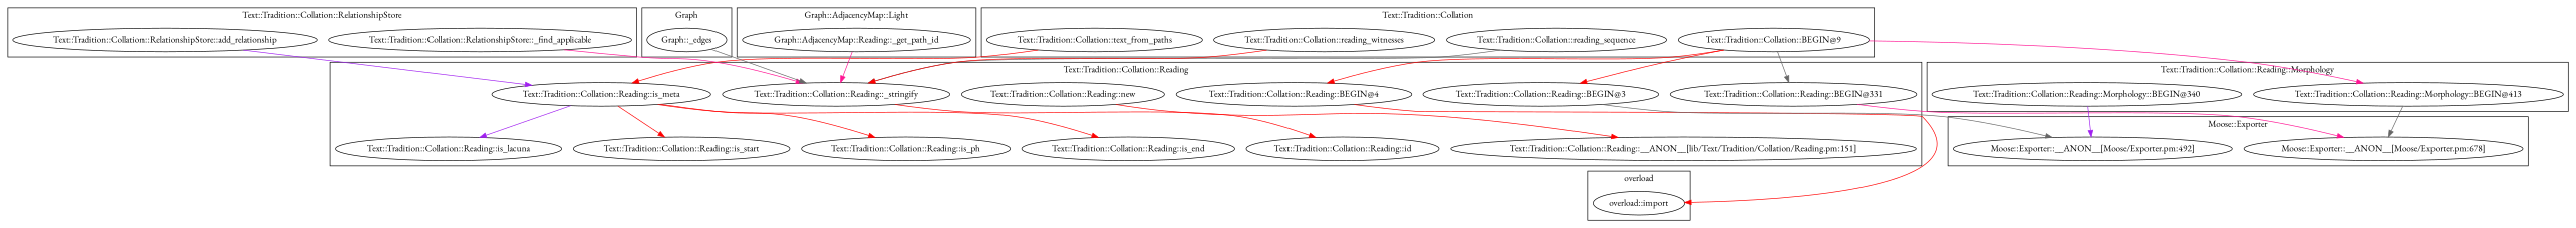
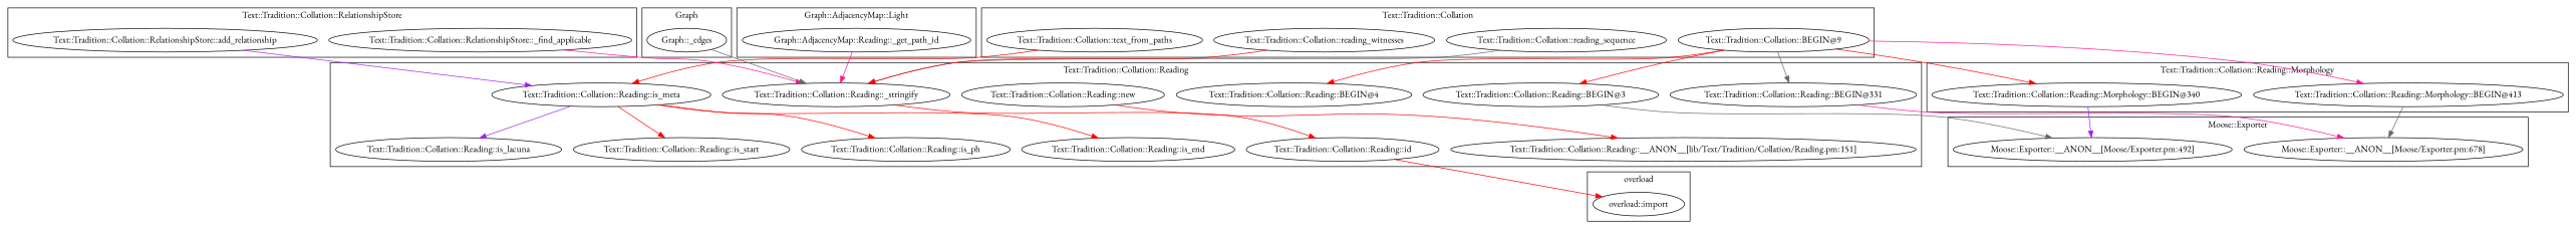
  digraph {
    fontname="EB Garamond"
    node [fontname="EB Garamond"]
    edge [color=red fontname="EB Garamond"]
    "Text::Tradition::Collation::text_from_paths"
    "Text::Tradition::Collation::reading_sequence"
    "Text::Tradition::Collation::reading_witnesses"
    "Text::Tradition::Collation::BEGIN@9"
    "Text::Tradition::Collation::RelationshipStore::_find_applicable"
    "Text::Tradition::Collation::RelationshipStore::add_relationship"
    "Text::Tradition::Collation::Reading::is_lacuna"
    "Text::Tradition::Collation::Reading::is_start"
    "Text::Tradition::Collation::Reading::new"
    "Text::Tradition::Collation::Reading::is_meta"
    "Text::Tradition::Collation::Reading::BEGIN@4"
    "Text::Tradition::Collation::Reading::is_ph"
    "Text::Tradition::Collation::Reading::is_end"
    "Text::Tradition::Collation::Reading::__ANON__[lib/Text/Tradition/Collation/Reading.pm:151]"
    "Text::Tradition::Collation::Reading::_stringify"
    "Text::Tradition::Collation::Reading::BEGIN@331"
    "Text::Tradition::Collation::Reading::BEGIN@3"
    "Text::Tradition::Collation::Reading::id"
    "Graph::_edges"
    "Text::Tradition::Collation::Reading::Morphology::BEGIN@340"
    "Text::Tradition::Collation::Reading::Morphology::BEGIN@413"
    "overload::import"
    "Moose::Exporter::__ANON__[Moose/Exporter.pm:492]"
    "Moose::Exporter::__ANON__[Moose/Exporter.pm:678]"
    n25 [label="Graph::AdjacencyMap::Reading::_get_path_id"]
    subgraph cluster_1 {
      label="Text::Tradition::Collation"
      "Text::Tradition::Collation::text_from_paths"
      "Text::Tradition::Collation::reading_sequence"
      "Text::Tradition::Collation::reading_witnesses"
      "Text::Tradition::Collation::BEGIN@9"
    }
    subgraph cluster_2 {
      label="Text::Tradition::Collation::RelationshipStore"
      "Text::Tradition::Collation::RelationshipStore::_find_applicable"
      "Text::Tradition::Collation::RelationshipStore::add_relationship"
    }
    subgraph cluster_3 {
      label="Text::Tradition::Collation::Reading"
      "Text::Tradition::Collation::Reading::is_lacuna"
      "Text::Tradition::Collation::Reading::is_start"
      "Text::Tradition::Collation::Reading::new"
      "Text::Tradition::Collation::Reading::is_meta"
      "Text::Tradition::Collation::Reading::BEGIN@4"
      "Text::Tradition::Collation::Reading::is_ph"
      "Text::Tradition::Collation::Reading::is_end"
      "Text::Tradition::Collation::Reading::__ANON__[lib/Text/Tradition/Collation/Reading.pm:151]"
      "Text::Tradition::Collation::Reading::_stringify"
      "Text::Tradition::Collation::Reading::BEGIN@331"
      "Text::Tradition::Collation::Reading::BEGIN@3"
      "Text::Tradition::Collation::Reading::id"
    }
    subgraph cluster_4 {
      label="Graph"
      "Graph::_edges"
    }
    subgraph cluster_5 {
      label="Text::Tradition::Collation::Reading::Morphology"
      "Text::Tradition::Collation::Reading::Morphology::BEGIN@340"
      "Text::Tradition::Collation::Reading::Morphology::BEGIN@413"
    }
    subgraph cluster_6 {
      label=overload
      "overload::import"
    }
    subgraph cluster_7 {
      label="Moose::Exporter"
      "Moose::Exporter::__ANON__[Moose/Exporter.pm:492]"
      "Moose::Exporter::__ANON__[Moose/Exporter.pm:678]"
    }
    subgraph cluster_8 {
      label="Graph::AdjacencyMap::Light"
      n25
    }
    "Text::Tradition::Collation::text_from_paths" -> "Text::Tradition::Collation::Reading::is_meta"
    "Text::Tradition::Collation::reading_sequence" -> "Text::Tradition::Collation::Reading::_stringify" [color=gray40]
    "Text::Tradition::Collation::reading_witnesses" -> "Text::Tradition::Collation::Reading::_stringify"
    "Text::Tradition::Collation::BEGIN@9" -> "Text::Tradition::Collation::Reading::BEGIN@4"
    "Text::Tradition::Collation::BEGIN@9" -> "Text::Tradition::Collation::Reading::BEGIN@331" [color=gray40]
    "Text::Tradition::Collation::BEGIN@9" -> "Text::Tradition::Collation::Reading::BEGIN@3"
+   "Text::Tradition::Collation::BEGIN@9" -> "Text::Tradition::Collation::Reading::Morphology::BEGIN@340"
    "Text::Tradition::Collation::BEGIN@9" -> "Text::Tradition::Collation::Reading::Morphology::BEGIN@413" [color=deeppink]
    "Text::Tradition::Collation::RelationshipStore::_find_applicable" -> "Text::Tradition::Collation::Reading::_stringify" [color=deeppink]
    "Text::Tradition::Collation::RelationshipStore::add_relationship" -> "Text::Tradition::Collation::Reading::is_meta" [color=purple]
    "Text::Tradition::Collation::Reading::new" -> "Text::Tradition::Collation::Reading::__ANON__[lib/Text/Tradition/Collation/Reading.pm:151]"
    "Text::Tradition::Collation::Reading::is_meta" -> "Text::Tradition::Collation::Reading::is_lacuna" [color=purple]
    "Text::Tradition::Collation::Reading::is_meta" -> "Text::Tradition::Collation::Reading::is_start"
    "Text::Tradition::Collation::Reading::is_meta" -> "Text::Tradition::Collation::Reading::is_ph"
    "Text::Tradition::Collation::Reading::is_meta" -> "Text::Tradition::Collation::Reading::is_end"
-   "Text::Tradition::Collation::Reading::BEGIN@4" -> "overload::import"
+   "Text::Tradition::Collation::Reading::id" -> "overload::import"
    "Text::Tradition::Collation::Reading::_stringify" -> "Text::Tradition::Collation::Reading::id"
    "Text::Tradition::Collation::Reading::BEGIN@331" -> "Moose::Exporter::__ANON__[Moose/Exporter.pm:678]" [color=deeppink]
    "Text::Tradition::Collation::Reading::BEGIN@3" -> "Moose::Exporter::__ANON__[Moose/Exporter.pm:492]" [color=gray40]
    "Graph::_edges" -> "Text::Tradition::Collation::Reading::_stringify" [color=gray40]
    "Text::Tradition::Collation::Reading::Morphology::BEGIN@340" -> "Moose::Exporter::__ANON__[Moose/Exporter.pm:492]" [color=purple]
    "Text::Tradition::Collation::Reading::Morphology::BEGIN@413" -> "Moose::Exporter::__ANON__[Moose/Exporter.pm:678]" [color=gray40]
    n25 -> "Text::Tradition::Collation::Reading::_stringify" [color=deeppink]
  }
